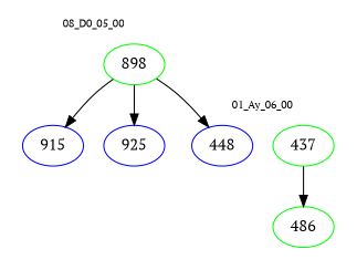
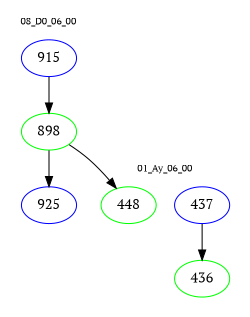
  digraph {
    fontname="PT Serif"
    node [color=blue fontname="PT Serif"]
    edge [color=black fontname="PT Serif"]
-   n1 [color=green label=437]
-   n2 [color=green label=486]
-   n3 [label=448]
+   n1 [label=437]
+   n2 [color=green label=436]
+   n3 [color=green label=448]
    n4 [label=915]
    n5 [color=green label=898]
    n6 [label=925]
    subgraph cluster_1 {
      color=white
      fontsize=10
      label="01_Ay_06_00"
      n1
      n2
      n3
    }
    subgraph cluster_2 {
      color=white
      fontsize=10
-     label="08_D0_05_00"
+     label="08_D0_06_00"
      n4
      n5
      n6
    }
    n1 -> n2
-   n5 -> n4
+   n4 -> n5
    n5 -> n3
    n5 -> n6
  }
